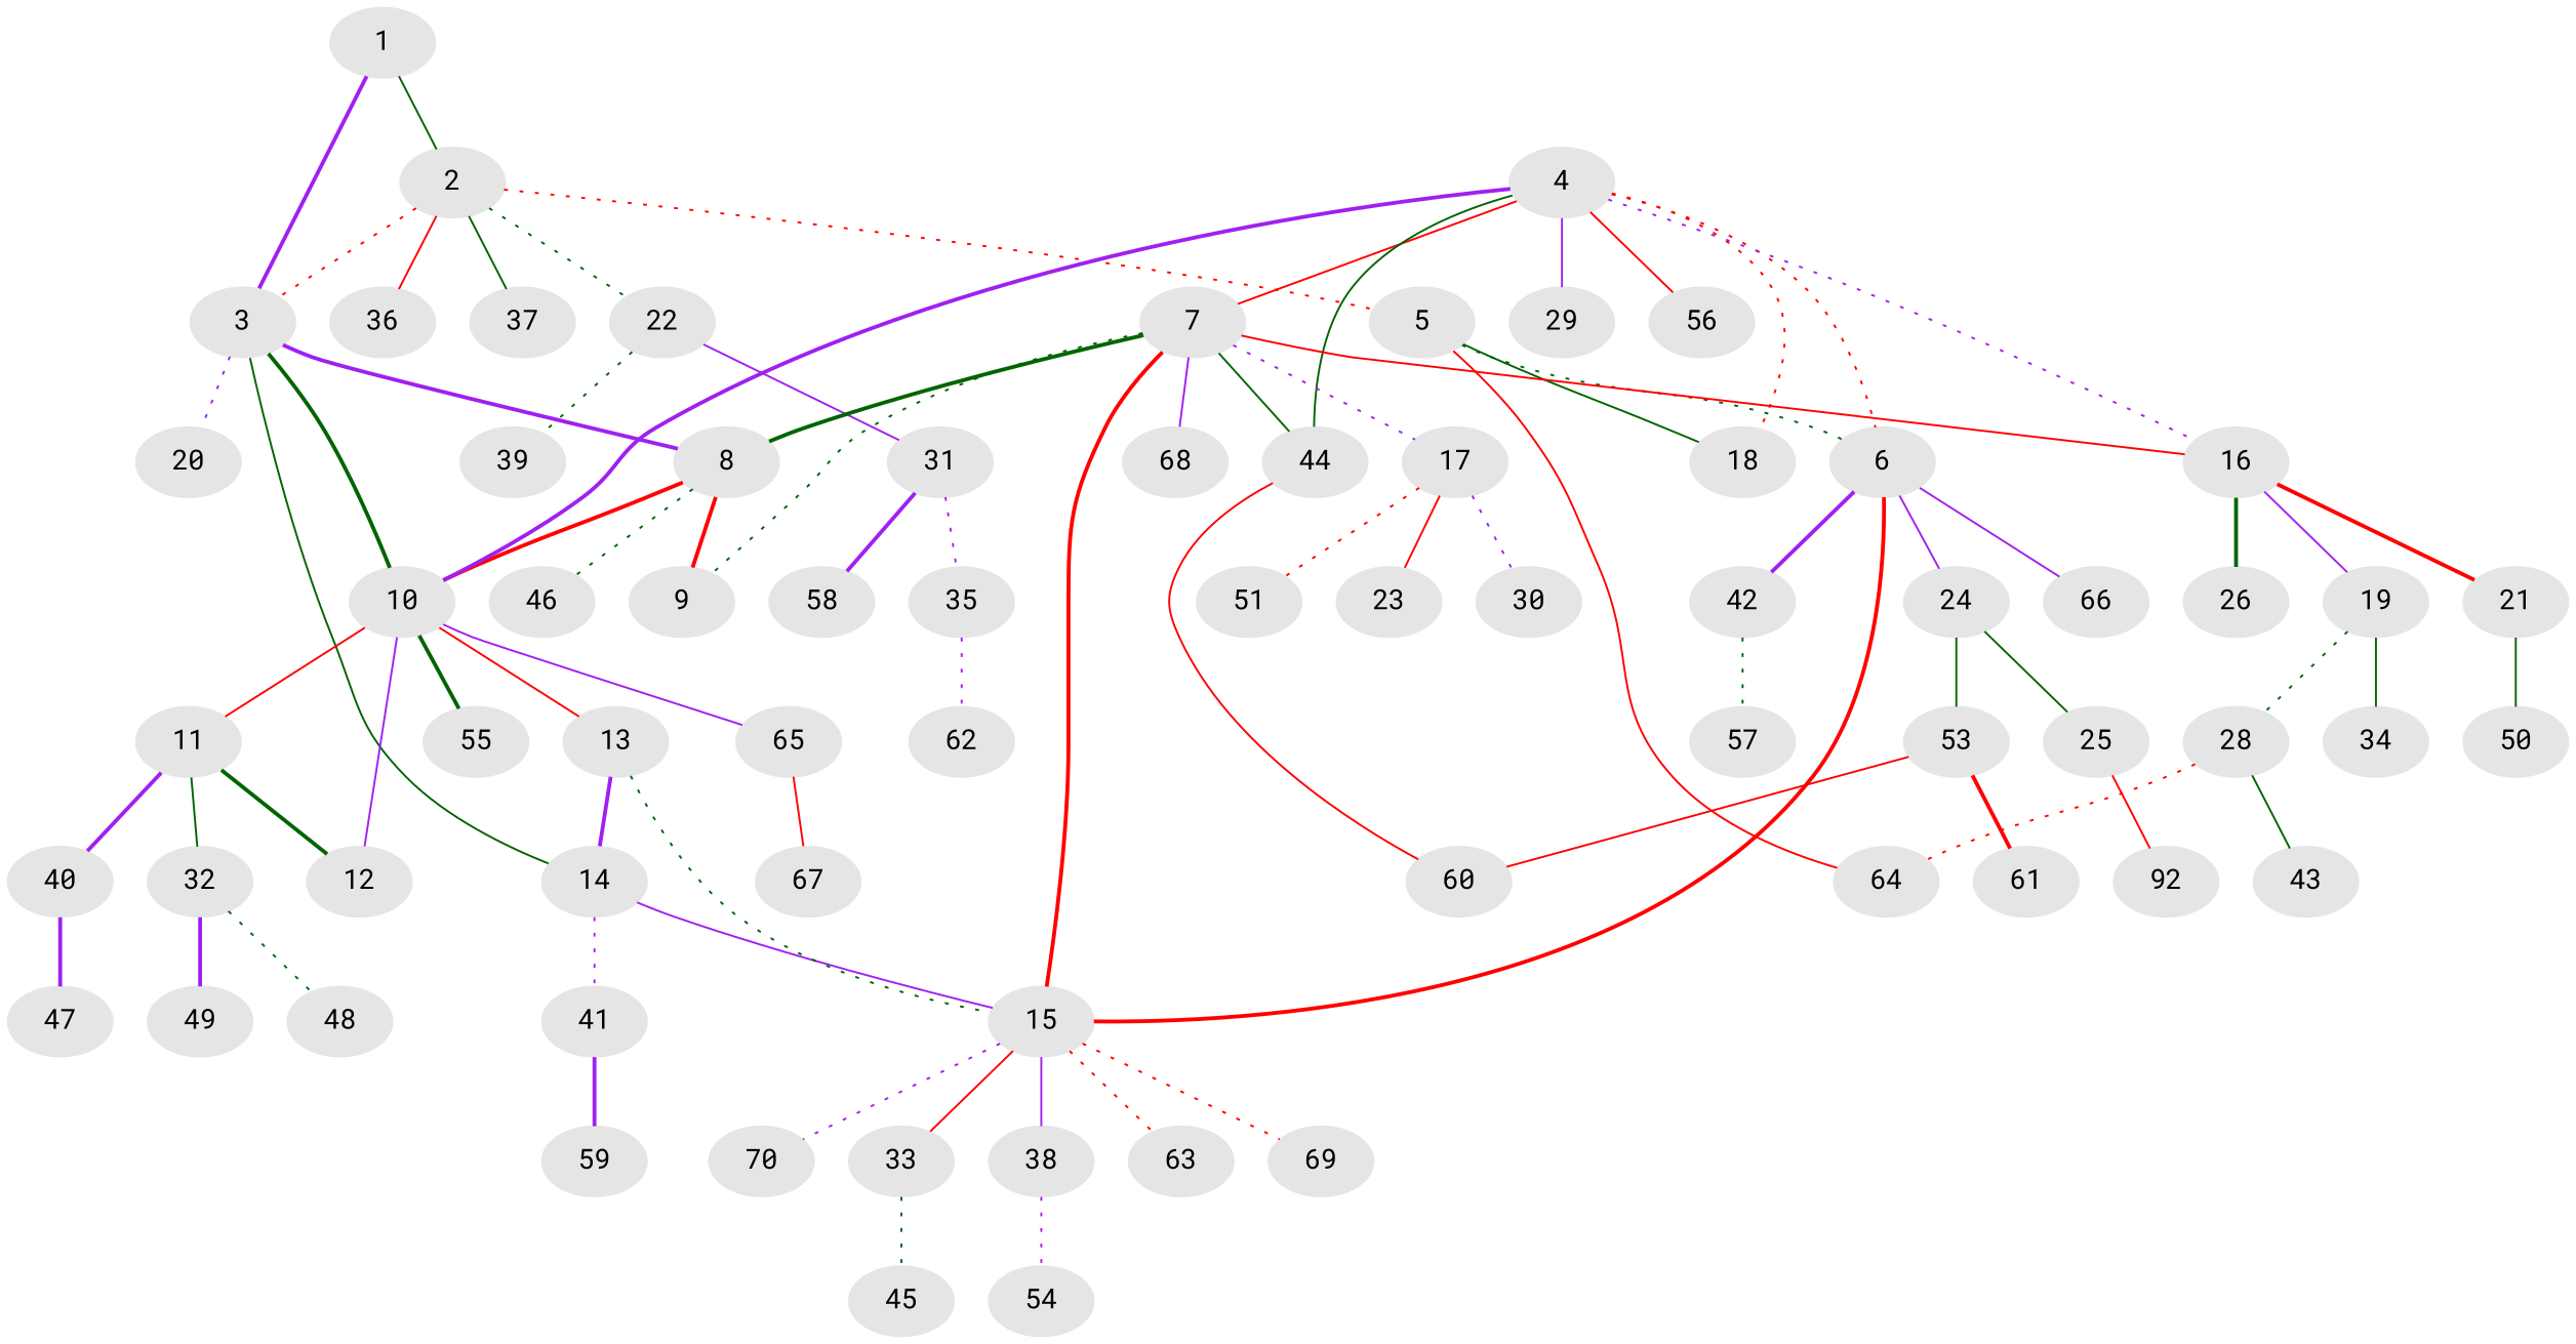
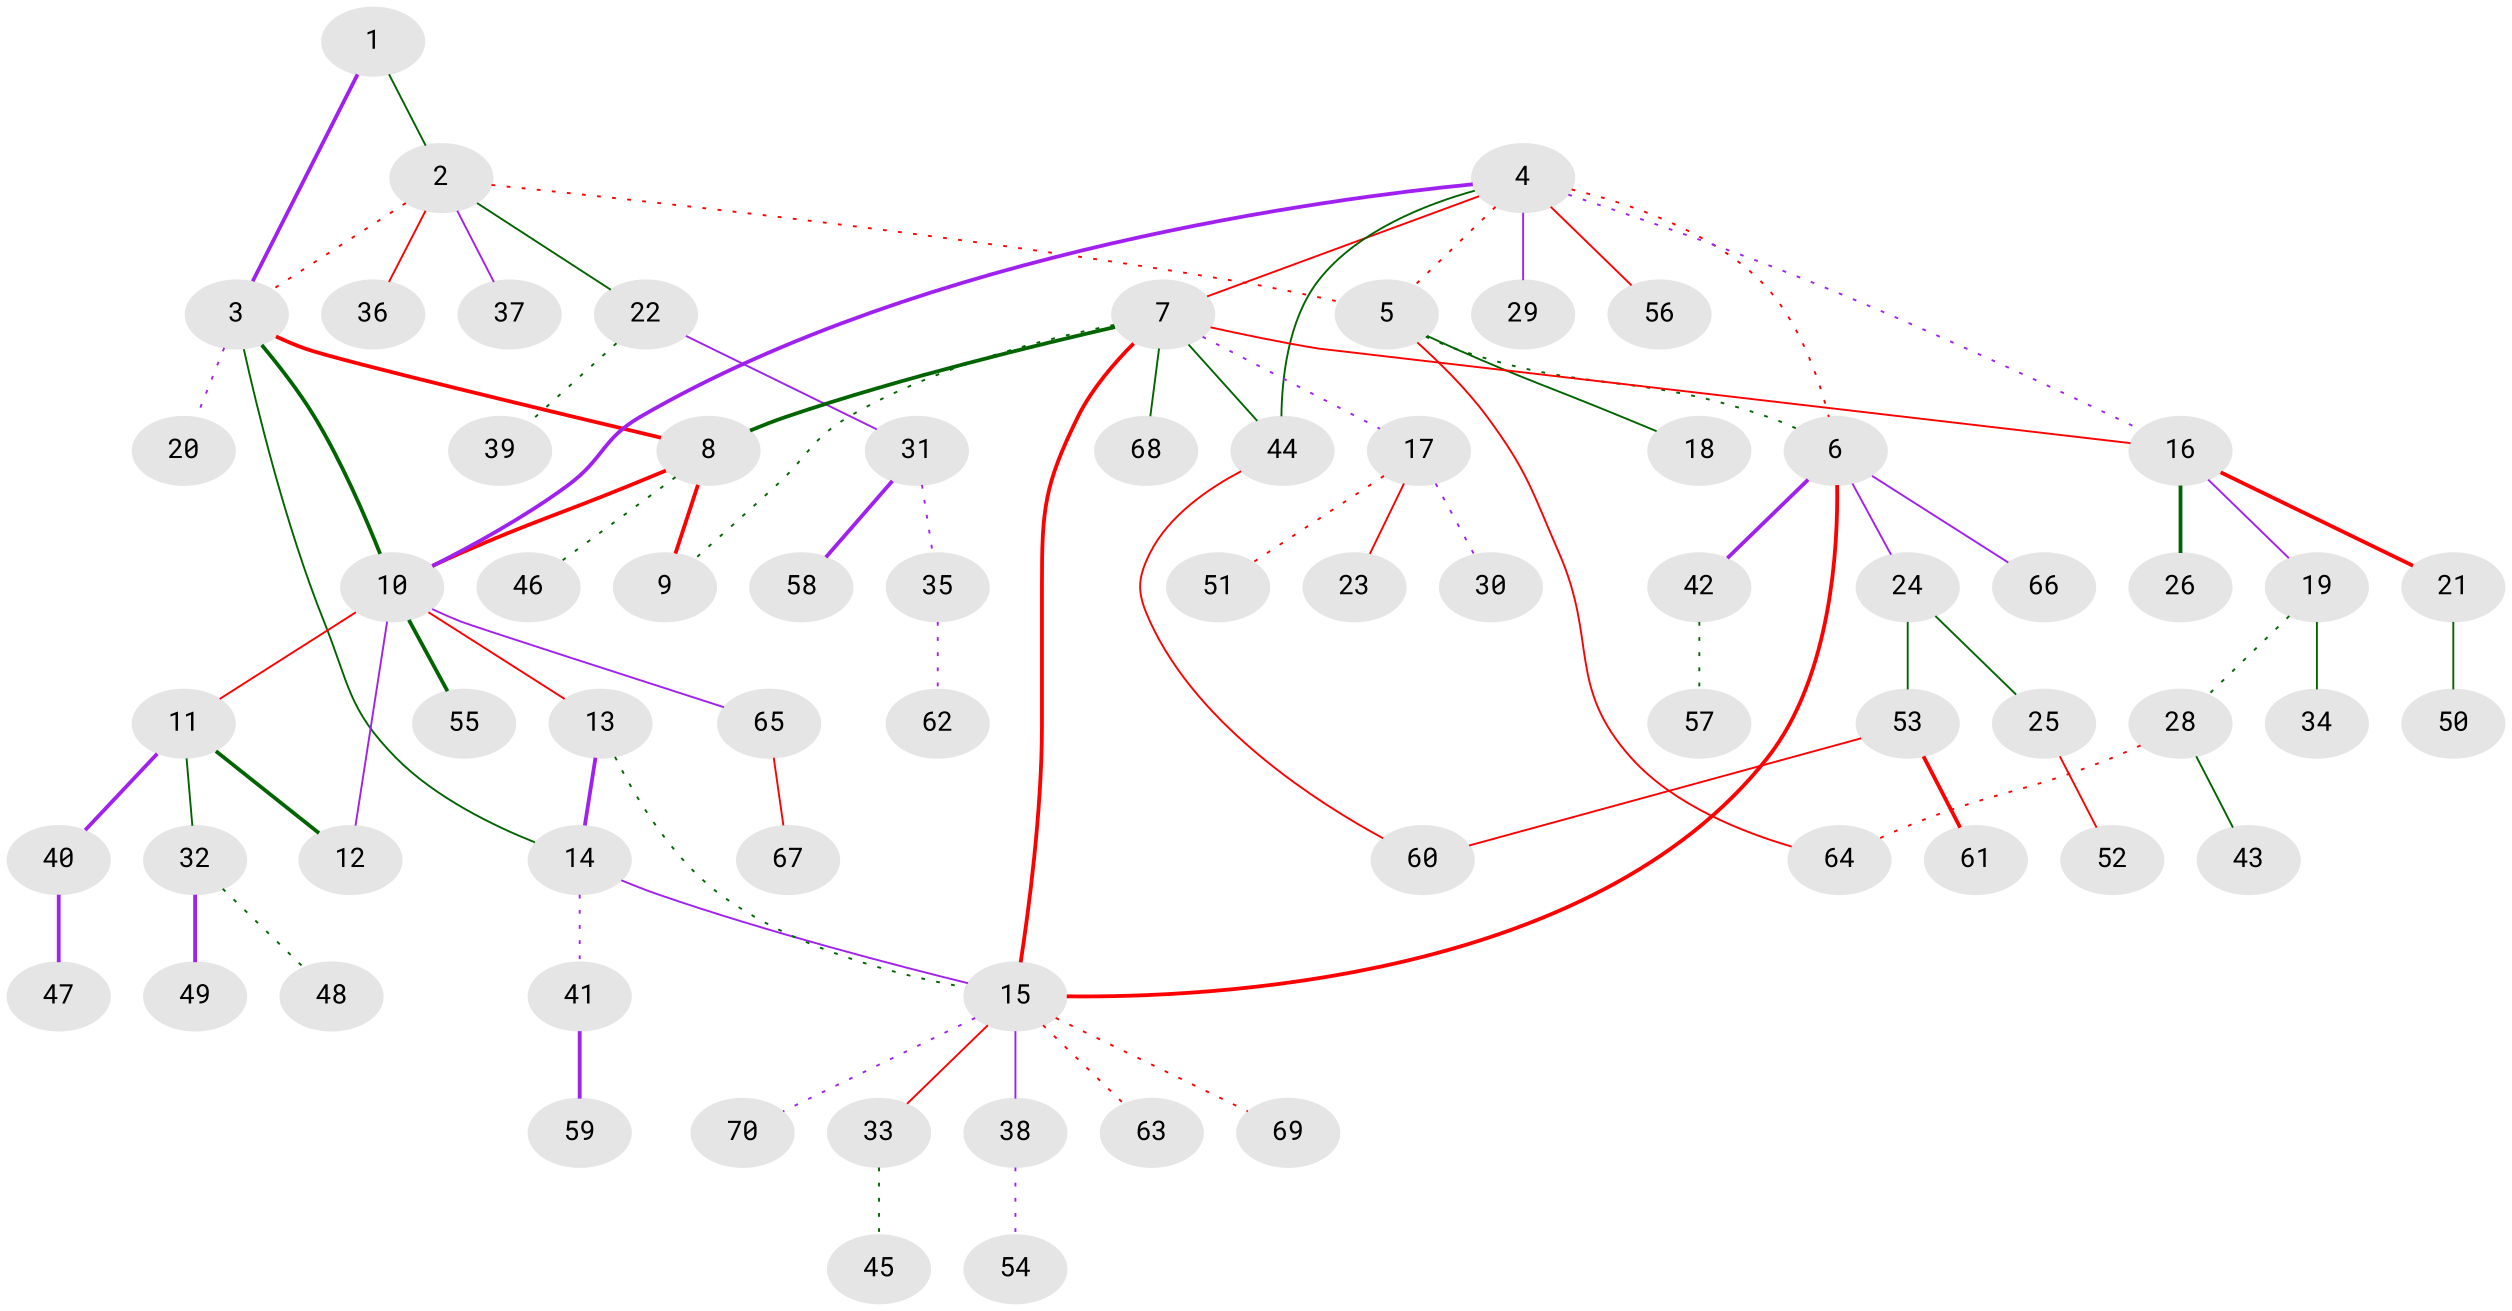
  graph {
    fontname="Roboto Mono"
    node [color=gray90 fontname="Roboto Mono" style=filled]
    edge [color=purple fontname="Roboto Mono" style=solid]
    1
    2
    3
    5
    22
    36
    37
    8
    10
    14
    20
    6
    18
    64
    17
    23
    30
    51
    31
    39
    9
    46
    11
    12
    13
    55
    65
    15
    41
    4
    7
    16
    29
    44
    56
    24
    42
    66
    68
    19
    21
    26
    60
    33
    38
    63
    69
    70
    25
    53
    57
    32
    40
    67
    48
    49
    47
    59
    45
    54
    28
    34
    50
    43
    35
    58
-   52 [label=92]
+   52
    61
    62
    1 -- 2 [color=darkgreen]
    1 -- 3 [style=bold]
    2 -- 3 [color=red style=dotted]
    2 -- 5 [color=red style=dotted]
-   2 -- 22 [color=darkgreen style=dotted]
+   2 -- 22 [color=darkgreen]
    2 -- 36 [color=red]
-   2 -- 37 [color=darkgreen]
-   3 -- 8 [style=bold]
+   2 -- 37
+   3 -- 8 [color=red style=bold]
    3 -- 10 [color=darkgreen style=bold]
    3 -- 14 [color=darkgreen]
    3 -- 20 [style=dotted]
    5 -- 6 [color=darkgreen style=dotted]
    5 -- 18 [color=darkgreen]
    5 -- 64 [color=red]
    22 -- 31
    22 -- 39 [color=darkgreen style=dotted]
    8 -- 10 [color=red style=bold]
    8 -- 9 [color=red style=bold]
    8 -- 46 [color=darkgreen style=dotted]
    10 -- 11 [color=red]
    10 -- 12
    10 -- 13 [color=red]
    10 -- 55 [color=darkgreen style=bold]
    10 -- 65
    14 -- 15
    14 -- 41 [style=dotted]
    6 -- 15 [color=red style=bold]
    6 -- 24
    6 -- 42 [style=bold]
    6 -- 66
    17 -- 23 [color=red]
    17 -- 30 [style=dotted]
    17 -- 51 [color=red style=dotted]
    31 -- 35 [style=dotted]
    31 -- 58 [style=bold]
    11 -- 12 [color=darkgreen style=bold]
    11 -- 32 [color=darkgreen]
    11 -- 40 [style=bold]
    13 -- 14 [style=bold]
    13 -- 15 [color=darkgreen style=dotted]
    65 -- 67 [color=red]
    15 -- 33 [color=red]
    15 -- 38
    15 -- 63 [color=red style=dotted]
    15 -- 69 [color=red style=dotted]
    15 -- 70 [style=dotted]
    41 -- 59 [style=bold]
-   4 -- 18 [color=red style=dotted]
+   4 -- 5 [color=red style=dotted]
    4 -- 10 [style=bold]
    4 -- 6 [color=red style=dotted]
    4 -- 7 [color=red]
    4 -- 16 [style=dotted]
    4 -- 29
    4 -- 44 [color=darkgreen]
    4 -- 56 [color=red]
    7 -- 8 [color=darkgreen style=bold]
    7 -- 17 [style=dotted]
    7 -- 9 [color=darkgreen style=dotted]
    7 -- 15 [color=red style=bold]
    7 -- 16 [color=red]
    7 -- 44 [color=darkgreen]
-   7 -- 68
+   7 -- 68 [color=darkgreen]
    16 -- 19
    16 -- 21 [color=red style=bold]
    16 -- 26 [color=darkgreen style=bold]
    44 -- 60 [color=red]
    24 -- 25 [color=darkgreen]
    24 -- 53 [color=darkgreen]
    42 -- 57 [color=darkgreen style=dotted]
    19 -- 28 [color=darkgreen style=dotted]
    19 -- 34 [color=darkgreen]
    21 -- 50 [color=darkgreen]
    33 -- 45 [color=darkgreen style=dotted]
    38 -- 54 [style=dotted]
    25 -- 52 [color=red]
    53 -- 60 [color=red]
    53 -- 61 [color=red style=bold]
    32 -- 48 [color=darkgreen style=dotted]
    32 -- 49 [style=bold]
    40 -- 47 [style=bold]
    28 -- 64 [color=red style=dotted]
    28 -- 43 [color=darkgreen]
    35 -- 62 [style=dotted]
  }
